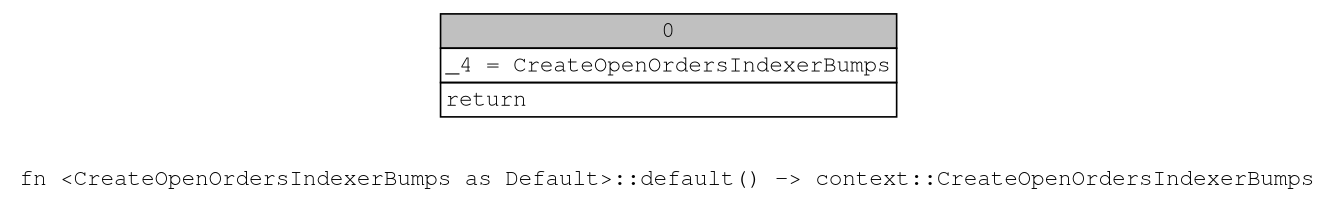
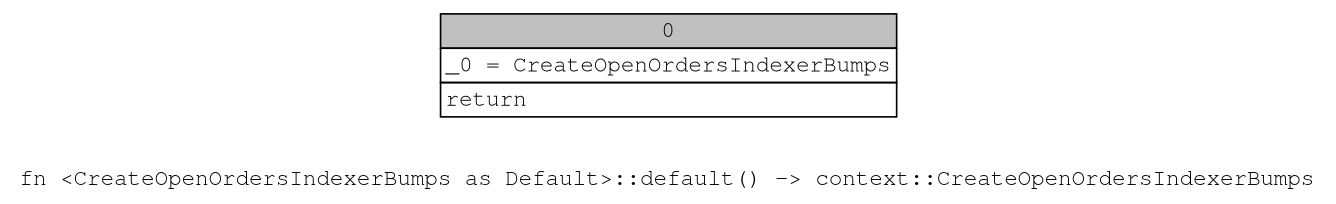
  digraph {
    fontname="Courier, monospace"
    label=<fn &lt;CreateOpenOrdersIndexerBumps as Default&gt;::default() -&gt; context::CreateOpenOrdersIndexerBumps<br align="left"/>>
-   n1 [fontname="Courier, monospace" label=<<table border="0" cellborder="1" cellspacing="0"><tr><td bgcolor="gray" align="center" colspan="1">0</td></tr><tr><td align="left" balign="left">_4 = CreateOpenOrdersIndexerBumps<br/></td></tr><tr><td align="left">return</td></tr></table>> shape=none]
+   n1 [fontname="Courier, monospace" label=<<table border="0" cellborder="1" cellspacing="0"><tr><td bgcolor="gray" align="center" colspan="1">0</td></tr><tr><td align="left" balign="left">_0 = CreateOpenOrdersIndexerBumps<br/></td></tr><tr><td align="left">return</td></tr></table>> shape=none]
  }
